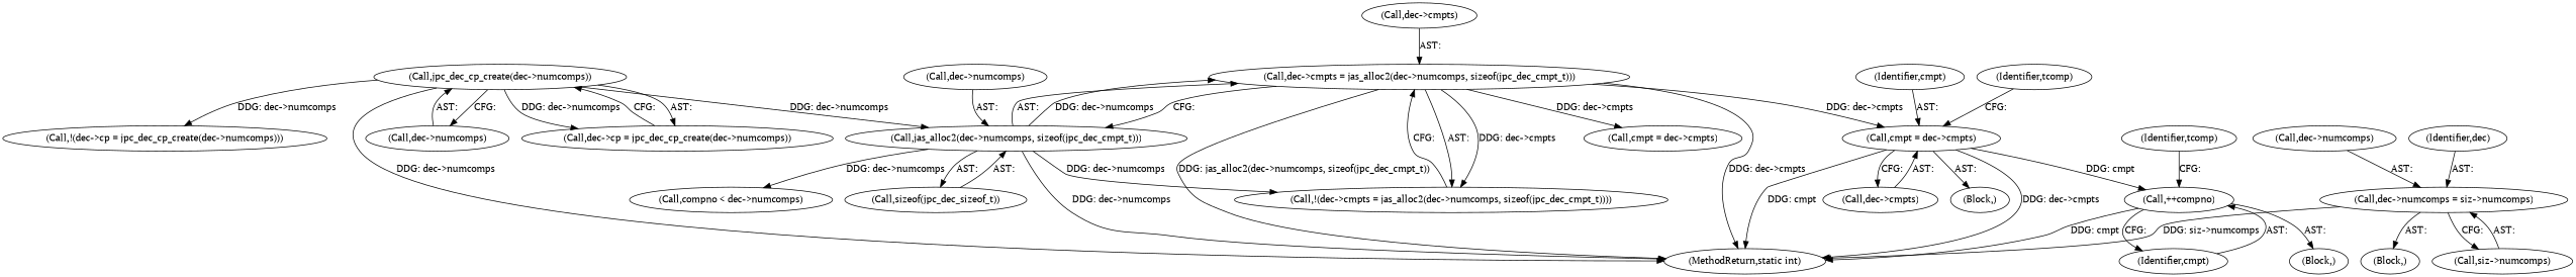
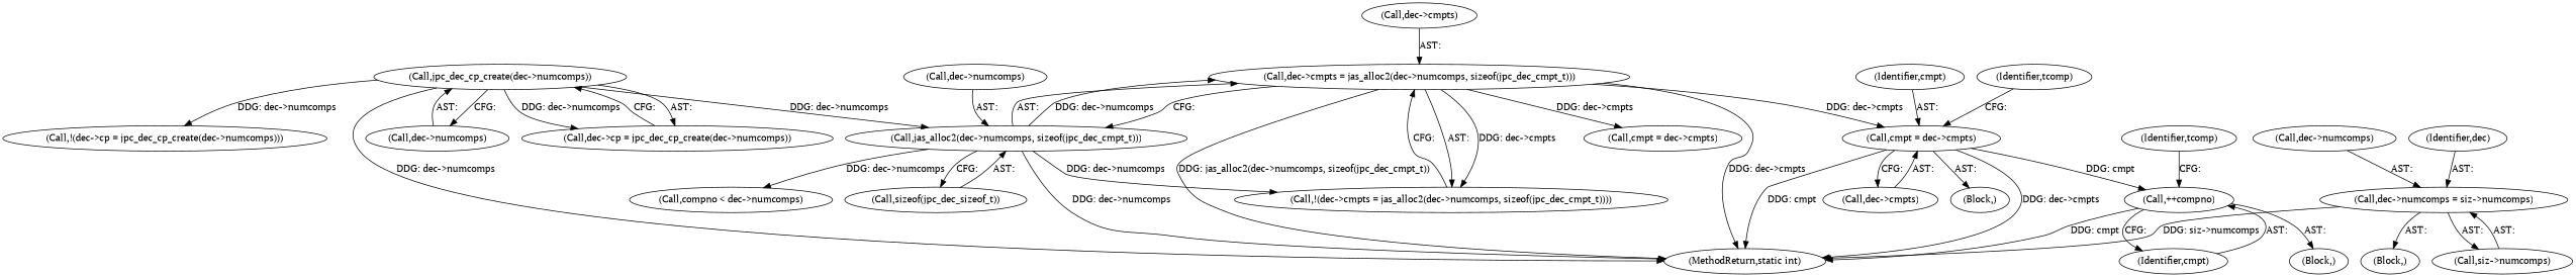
  digraph {
    fontname="PT Serif"
    node [fontname="PT Serif"]
    edge [fontname="PT Serif"]
    n1 [label="(Call,cmpt = dec->cmpts)"]
    n2 [label="(Call,++compno)"]
    n3 [label="(Call,dec->cmpts)"]
    n4 [label="(MethodReturn,static int)"]
    n5 [label="(Block,)"]
    n6 [label="(Identifier,cmpt)"]
    n7 [label="(Block,)"]
    n8 [label="(Call,dec->cmpts = jas_alloc2(dec->numcomps, sizeof(jpc_dec_cmpt_t)))"]
    n9 [label="(Call,jas_alloc2(dec->numcomps, sizeof(jpc_dec_cmpt_t)))"]
    n10 [label="(Call,!(dec->cmpts = jas_alloc2(dec->numcomps, sizeof(jpc_dec_cmpt_t))))"]
    n11 [label="(Call,cmpt = dec->cmpts)"]
    n12 [label="(Call,compno < dec->numcomps)"]
    n13 [label="(Call,sizeof(jpc_dec_sizeof_t))"]
    n14 [label="(Call,jpc_dec_cp_create(dec->numcomps))"]
    n15 [label="(Call,dec->cp = jpc_dec_cp_create(dec->numcomps))"]
    n16 [label="(Call,dec->numcomps)"]
    n17 [label="(Call,!(dec->cp = jpc_dec_cp_create(dec->numcomps)))"]
    n18 [label="(Call,dec->numcomps = siz->numcomps)"]
    n19 [label="(Block,)"]
    n20 [label="(Call,siz->numcomps)"]
    n21 [label="(Identifier,cmpt)"]
    n22 [label="(Call,dec->numcomps)"]
    n23 [label="(Identifier,dec)"]
    n24 [label="(Call,dec->numcomps)"]
    n25 [label="(Identifier,tcomp)"]
    n26 [label="(Identifier,tcomp)"]
    n27 [label="(Call,dec->cmpts)"]
    n1 -> n2 [label="DDG: cmpt"]
    n1 -> n3 [label="CFG: "]
    n1 -> n4 [label="DDG: cmpt"]
    n1 -> n4 [label="DDG: dec->cmpts"]
    n1 -> n5 [label="AST: "]
    n2 -> n4 [label="DDG: cmpt"]
    n2 -> n6 [label="CFG: "]
    n2 -> n7 [label="AST: "]
    n3 -> n1 [label="AST: "]
    n6 -> n2 [label="AST: "]
    n8 -> n1 [label="DDG: dec->cmpts"]
    n8 -> n4 [label="DDG: jas_alloc2(dec->numcomps, sizeof(jpc_dec_cmpt_t))"]
    n8 -> n4 [label="DDG: dec->cmpts"]
    n8 -> n9 [label="CFG: "]
    n8 -> n10 [label="AST: "]
    n8 -> n10 [label="DDG: dec->cmpts"]
    n8 -> n11 [label="DDG: dec->cmpts"]
    n9 -> n4 [label="DDG: dec->numcomps"]
    n9 -> n8 [label="AST: "]
    n9 -> n8 [label="DDG: dec->numcomps"]
    n9 -> n10 [label="DDG: dec->numcomps"]
    n9 -> n12 [label="DDG: dec->numcomps"]
-   n9 -> n13 [label="AST: "]
+   n9 -> n13 [label="CFG: "]
    n10 -> n8 [label="CFG: "]
    n13 -> n9 [label="AST: "]
    n14 -> n4 [label="DDG: dec->numcomps"]
    n14 -> n9 [label="DDG: dec->numcomps"]
    n14 -> n15 [label="AST: "]
    n14 -> n15 [label="DDG: dec->numcomps"]
    n14 -> n16 [label="CFG: "]
    n14 -> n17 [label="DDG: dec->numcomps"]
    n15 -> n14 [label="CFG: "]
    n16 -> n14 [label="AST: "]
    n18 -> n4 [label="DDG: siz->numcomps"]
    n18 -> n19 [label="AST: "]
-   n18 -> n20 [label="CFG: "]
+   n18 -> n20 [label="AST: "]
    n20 -> n18 [label="AST: "]
    n21 -> n1 [label="AST: "]
    n22 -> n18 [label="AST: "]
    n23 -> n18 [label="AST: "]
    n24 -> n9 [label="AST: "]
    n25 -> n1 [label="CFG: "]
    n26 -> n2 [label="CFG: "]
    n27 -> n8 [label="AST: "]
  }
